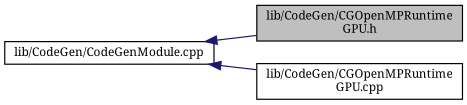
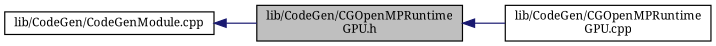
  digraph {
    fontname="Noto Serif"
    rankdir=LR
    node [color=black fontname="Noto Serif" fontsize=10 shape=record]
    edge [color=midnightblue dir=back fontname="Noto Serif" fontsize=10 labelfontname=Helvetica labelfontsize=10 style=solid]
    n1 [fillcolor=grey75 fontcolor=black height=0.2 label="lib/CodeGen/CGOpenMPRuntime\lGPU.h" style=filled width=0.4]
    n2 [height=0.2 label="lib/CodeGen/CGOpenMPRuntime\lGPU.cpp" width=0.4]
    n3 [height=0.2 label="lib/CodeGen/CodeGenModule.cpp" width=0.4]
-   n3 -> n2
+   n1 -> n2
    n3 -> n1
  }
